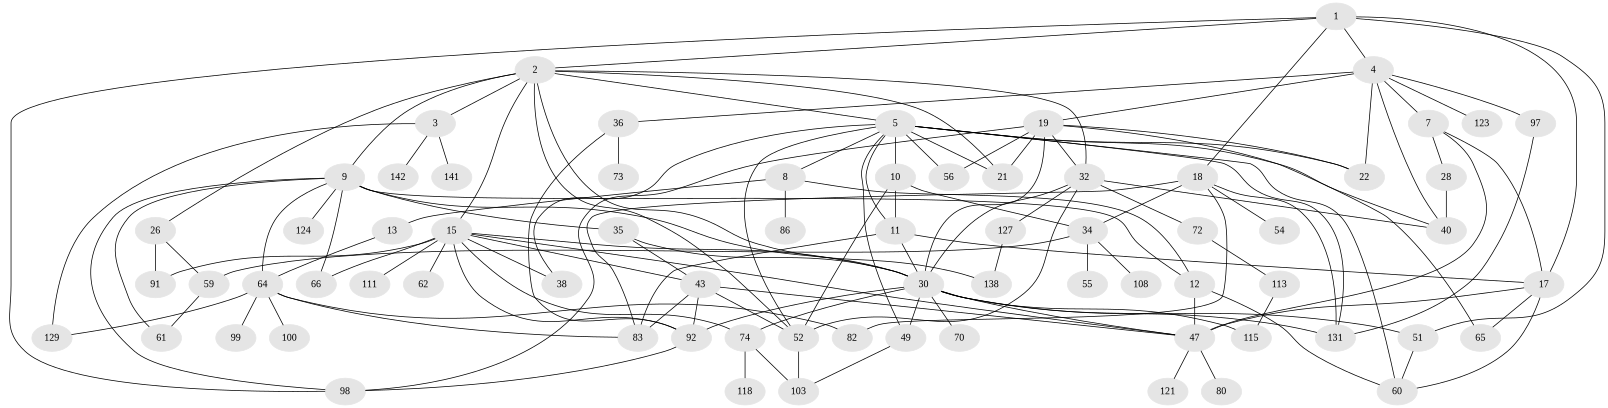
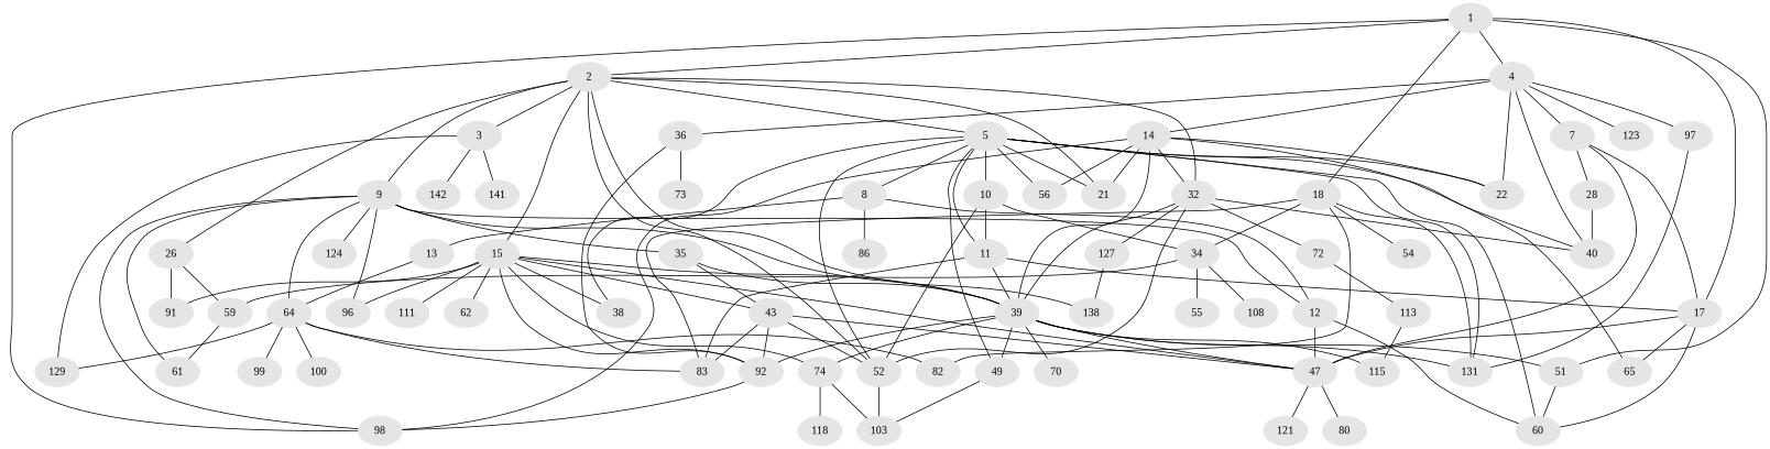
  graph {
    fontname="Liberation Serif"
    node [color=gray90 fontname="Liberation Serif" style=filled]
    edge [fontname="Liberation Serif"]
    1 [super="+16+6"]
    2
    4 [super="+25"]
    17 [super="+46+76"]
    18 [super="+29+33"]
    51
    98 [super="+106"]
    3 [super="+79"]
    5 [super="+24+145+37"]
    9 [super="+67+93+48"]
    15 [super="+117+44+19"]
    21
    26 [super="+102+30"]
    32 [super="+53"]
    52 [super="+119"]
    138 [super="+140"]
    7
-   14 [super="+77" label=19]
+   14 [super="+77"]
    22 [super="+27"]
    36 [super="+143"]
    40
    97
    123
    60 [super="+90"]
    47 [super="+71"]
    65
    131 [super="+133"]
    34 [super="+42"]
    83 [super="+105"]
    54
    82
    129
    141
    142
    8
    10
    11
    38
    49 [super="+130"]
    56 [super="+120+101"]
    12 [super="+20"]
    35
-   39 [super="+89+50+41" label=30]
+   39 [super="+89+50+41"]
    61 [super="+84"]
    64 [super="+85"]
-   66 [super="+136"]
+   66 [super="+136" label=96]
    124
    43 [super="+126+94"]
    62
    74
    91 [super="+95"]
    92 [super="+125+134+107"]
    111
    59
    72 [super="+75"]
    127
    103
    28
    73
    13
    86
    80
    121
    70
    115
    99
    100
    55
    108
    118
    113
    1 -- 2
    1 -- 4
    1 -- 17
    1 -- 18
    1 -- 51
    1 -- 98
    2 -- 3
    2 -- 5
    2 -- 9
    2 -- 15
    2 -- 21
    2 -- 26
    2 -- 32
    2 -- 52
    2 -- 138
    4 -- 7
    4 -- 14
    4 -- 22
    4 -- 36
    4 -- 40
    4 -- 97
    4 -- 123
    17 -- 60
    17 -- 47
    17 -- 65
    18 -- 131
    18 -- 34
    18 -- 83
    18 -- 54
    18 -- 82
    51 -- 60
    3 -- 129
    3 -- 141
    3 -- 142
    5 -- 21
    5 -- 52
    5 -- 22
    5 -- 40
    5 -- 60
    5 -- 131
    5 -- 8
    5 -- 10
    5 -- 11
    5 -- 38
    5 -- 49
    5 -- 56
    9 -- 98
    9 -- 12
    9 -- 35
    9 -- 39 [weight=2]
    9 -- 61
    9 -- 64
    9 -- 66
    9 -- 124
    15 -- 47
    15 -- 38
    15 -- 39
    15 -- 66
    15 -- 43
    15 -- 62
    15 -- 74
    15 -- 91
    15 -- 92
    15 -- 111
    26 -- 91
    26 -- 59
    32 -- 52
    32 -- 40
    32 -- 39
    32 -- 72
    32 -- 127
    52 -- 103
    7 -- 17
    7 -- 47
    7 -- 28
    14 -- 98
    14 -- 21
    14 -- 32 [weight=2]
    14 -- 22
    14 -- 65
    14 -- 56
    14 -- 39
    36 -- 92
    36 -- 73
    97 -- 131
    47 -- 80
    47 -- 121
    34 -- 59
    34 -- 55
    34 -- 108
    8 -- 12
    8 -- 13
    8 -- 86
    10 -- 52
    10 -- 34
    10 -- 11
    11 -- 17
    11 -- 83
    11 -- 39
    49 -- 103
    12 -- 60
    12 -- 47 [weight=2]
    35 -- 39
    35 -- 43
    39 -- 51
    39 -- 47
    39 -- 131
    39 -- 49
    39 -- 74
    39 -- 92
    39 -- 70
    39 -- 115
    64 -- 83
    64 -- 82
    64 -- 129
    64 -- 99
    64 -- 100
    43 -- 52
    43 -- 47
    43 -- 83
    43 -- 92
    74 -- 103
    74 -- 118
    92 -- 98
    59 -- 61
    72 -- 113
    127 -- 138
    28 -- 40
    13 -- 64
    113 -- 115
  }
